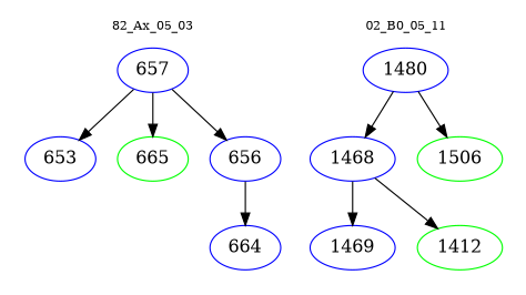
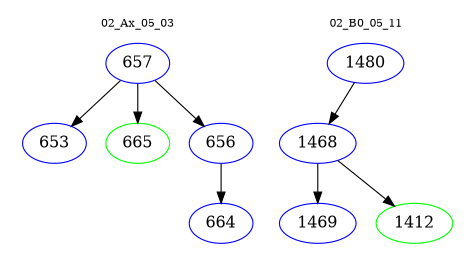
  digraph {
    node [color=blue]
    edge [color=black]
    n1 [label=657]
    n2 [label=653]
    n3 [color=green label=665]
    n4 [label=656]
    n5 [label=664]
    n6 [label=1480]
    n7 [label=1468]
-   n8 [color=green label=1506]
    n9 [label=1469]
    n10 [color=green label=1412]
    subgraph cluster_1 {
      color=white
      fontsize=10
-     label="82_Ax_05_03"
+     label="02_Ax_05_03"
      n1
      n2
      n3
      n4
      n5
    }
    subgraph cluster_2 {
      color=white
      fontsize=10
      label="02_B0_05_11"
      n6
      n7
-     n8
      n9
      n10
    }
    n1 -> n2
    n1 -> n3
    n1 -> n4
    n4 -> n5
    n6 -> n7
-   n6 -> n8
    n7 -> n9
    n7 -> n10
  }
